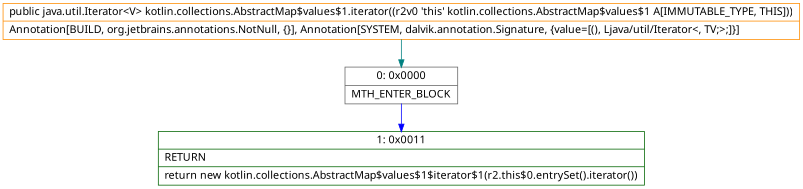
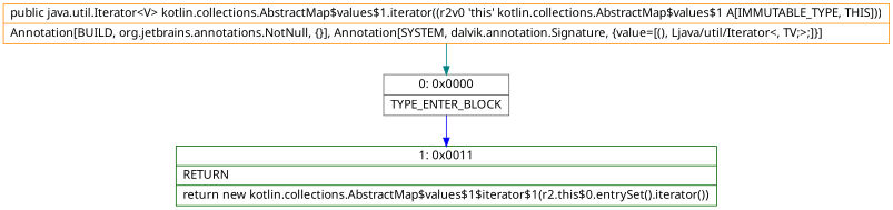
  digraph {
    fontname="Noto Sans"
    node [shape=record fontname="Noto Sans"]
    edge [fontname="Noto Sans"]
-   n1 [label="{0\:\ 0x0000|MTH_ENTER_BLOCK\l}" color=gray40]
+   n1 [label="{0\:\ 0x0000|TYPE_ENTER_BLOCK\l}" color=gray40]
    n2 [label="{1\:\ 0x0011|RETURN\l|return new kotlin.collections.AbstractMap$values$1$iterator$1(r2.this$0.entrySet().iterator())\l}" color=darkgreen]
    n3 [label="{public java.util.Iterator\<V\> kotlin.collections.AbstractMap$values$1.iterator((r2v0 'this' kotlin.collections.AbstractMap$values$1 A[IMMUTABLE_TYPE, THIS]))  | Annotation[BUILD, org.jetbrains.annotations.NotNull, \{\}], Annotation[SYSTEM, dalvik.annotation.Signature, \{value=[(), Ljava\/util\/Iterator\<, TV;\>;]\}]\l}" color=darkorange]
    n1 -> n2 [color=blue]
    n3 -> n1 [color=teal]
  }
